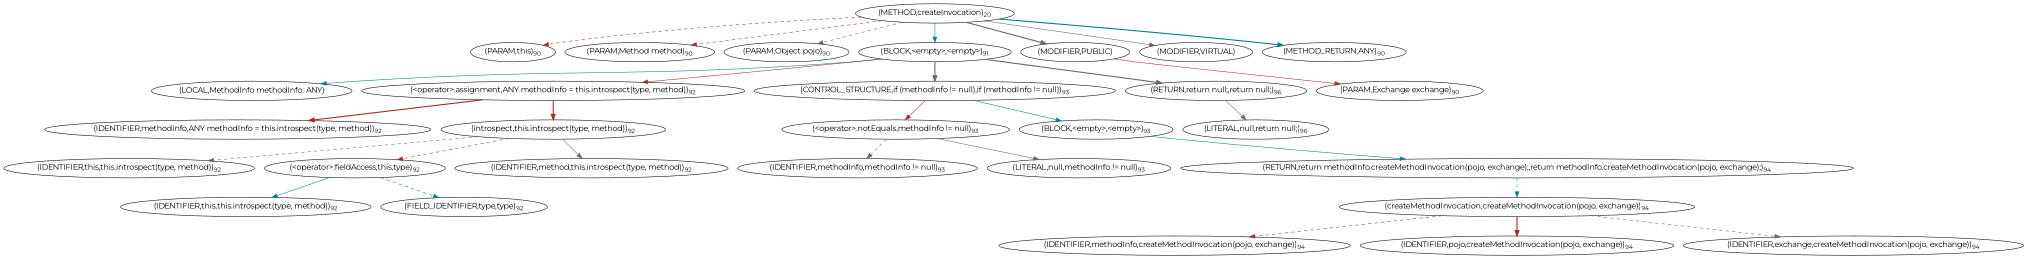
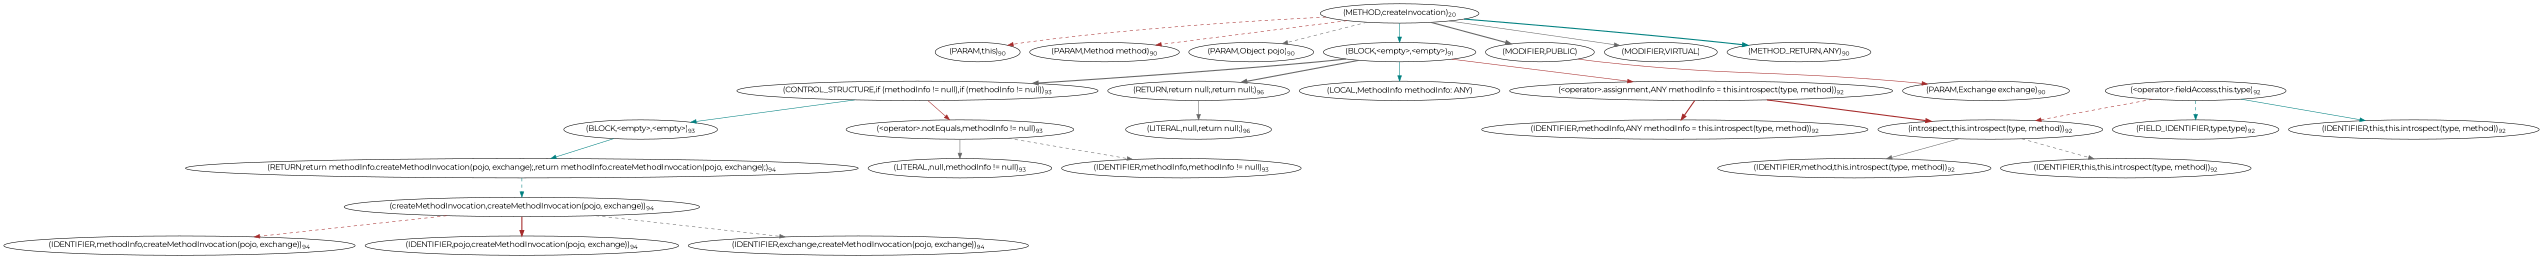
  digraph {
    fontname=Montserrat
    node [fontname=Montserrat]
    edge [color=gray40 fontname=Montserrat style=solid]
    n1 [label=<(METHOD,createInvocation)<SUB>20</SUB>>]
    n2 [label=<(PARAM,this)<SUB>90</SUB>>]
    n3 [label=<(PARAM,Method method)<SUB>90</SUB>>]
    n4 [label=<(PARAM,Object pojo)<SUB>90</SUB>>]
    n5 [label=<(BLOCK,&lt;empty&gt;,&lt;empty&gt;)<SUB>91</SUB>>]
    n6 [label=<(MODIFIER,PUBLIC)>]
    n7 [label=<(MODIFIER,VIRTUAL)>]
    n8 [label=<(METHOD_RETURN,ANY)<SUB>90</SUB>>]
    n9 [label=<(PARAM,Exchange exchange)<SUB>90</SUB>>]
    n10 [label=<(LOCAL,MethodInfo methodInfo: ANY)>]
    n11 [label=<(&lt;operator&gt;.assignment,ANY methodInfo = this.introspect(type, method))<SUB>92</SUB>>]
    n12 [label=<(CONTROL_STRUCTURE,if (methodInfo != null),if (methodInfo != null))<SUB>93</SUB>>]
    n13 [label=<(RETURN,return null;,return null;)<SUB>96</SUB>>]
    n14 [label=<(IDENTIFIER,methodInfo,ANY methodInfo = this.introspect(type, method))<SUB>92</SUB>>]
    n15 [label=<(introspect,this.introspect(type, method))<SUB>92</SUB>>]
    n16 [label=<(&lt;operator&gt;.notEquals,methodInfo != null)<SUB>93</SUB>>]
    n17 [label=<(BLOCK,&lt;empty&gt;,&lt;empty&gt;)<SUB>93</SUB>>]
    n18 [label=<(LITERAL,null,return null;)<SUB>96</SUB>>]
    n19 [label=<(IDENTIFIER,this,this.introspect(type, method))<SUB>92</SUB>>]
    n20 [label=<(&lt;operator&gt;.fieldAccess,this.type)<SUB>92</SUB>>]
    n21 [label=<(IDENTIFIER,method,this.introspect(type, method))<SUB>92</SUB>>]
    n22 [label=<(IDENTIFIER,this,this.introspect(type, method))<SUB>92</SUB>>]
    n23 [label=<(FIELD_IDENTIFIER,type,type)<SUB>92</SUB>>]
    n24 [label=<(IDENTIFIER,methodInfo,methodInfo != null)<SUB>93</SUB>>]
    n25 [label=<(LITERAL,null,methodInfo != null)<SUB>93</SUB>>]
    n26 [label=<(RETURN,return methodInfo.createMethodInvocation(pojo, exchange);,return methodInfo.createMethodInvocation(pojo, exchange);)<SUB>94</SUB>>]
    n27 [label=<(createMethodInvocation,createMethodInvocation(pojo, exchange))<SUB>94</SUB>>]
    n28 [label=<(IDENTIFIER,methodInfo,createMethodInvocation(pojo, exchange))<SUB>94</SUB>>]
    n29 [label=<(IDENTIFIER,pojo,createMethodInvocation(pojo, exchange))<SUB>94</SUB>>]
    n30 [label=<(IDENTIFIER,exchange,createMethodInvocation(pojo, exchange))<SUB>94</SUB>>]
    n1 -> n2 [color=brown style=dashed]
    n1 -> n3 [color=brown style=dashed]
    n1 -> n4 [style=dashed]
    n1 -> n5 [color=teal]
    n1 -> n6 [style=bold]
    n1 -> n7
    n1 -> n8 [color=teal style=bold]
    n5 -> n10 [color=teal]
    n5 -> n11 [color=brown]
    n5 -> n12 [style=bold]
    n5 -> n13 [style=bold]
    n6 -> n9 [color=brown]
    n11 -> n14 [color=brown style=bold]
    n11 -> n15 [color=brown style=bold]
    n12 -> n16 [color=brown]
    n12 -> n17 [color=teal]
    n13 -> n18
    n15 -> n19 [style=dashed]
-   n15 -> n20 [color=brown style=dashed]
+   n20 -> n15 [color=brown style=dashed]
    n15 -> n21
    n16 -> n24 [style=dashed]
    n16 -> n25
    n17 -> n26 [color=teal]
    n20 -> n22 [color=teal]
    n20 -> n23 [color=teal style=dashed]
    n26 -> n27 [color=teal style=dashed]
    n27 -> n28 [color=brown style=dashed]
    n27 -> n29 [color=brown style=bold]
    n27 -> n30 [style=dashed]
  }
